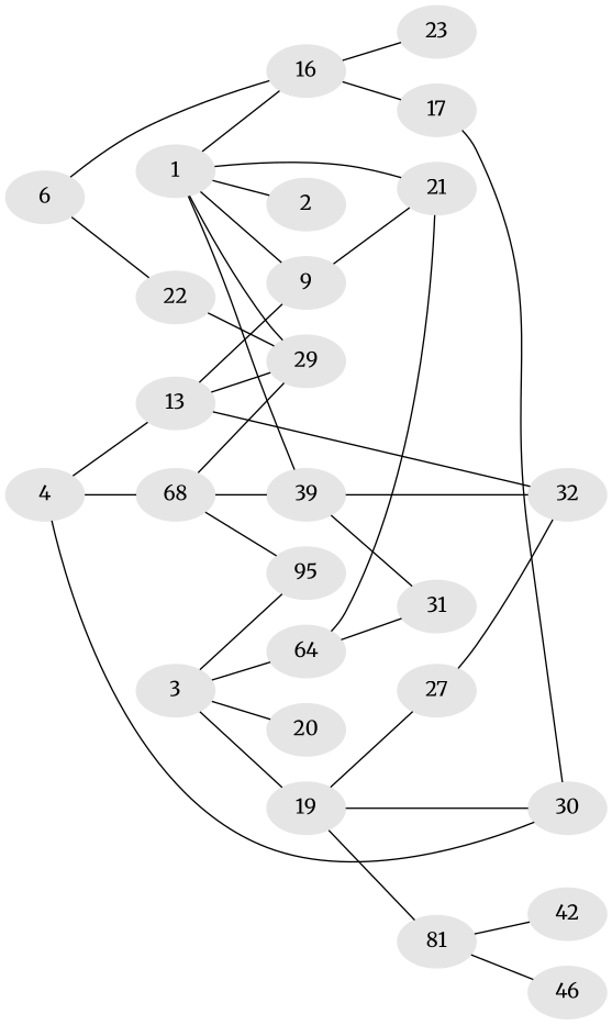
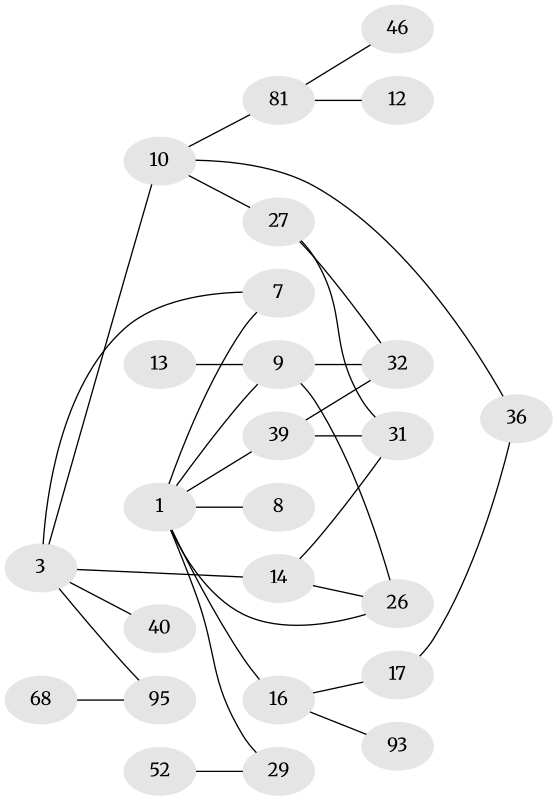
  graph {
    fontname=Merriweather
    rankdir=LR
    node [color=gray90 fontname=Merriweather style=filled]
    edge [fontname=Merriweather weight=1.0]
    1
-   8 [label=2]
+   7
+   8
    9
    16
    n6 [label=39]
-   21
+   21 [label=26]
    29
    32
    17
-   23
+   23 [label=93]
    31
-   10 [label=19]
-   30
+   10
+   30 [label=36]
    n15 [label=81]
    27
    3
-   20
+   20 [label=40]
    n19 [label=95]
-   14 [label=64]
-   4
+   14
    13
    n23 [label=68]
-   6
-   22
-   12 [label=42]
+   22 [label=52]
+   12
    n27 [label=46]
+   1 -- 7
    1 -- 8
    1 -- 9
    1 -- 16
    1 -- n6
    1 -- 21 [weight=3.0]
    1 -- 29
    9 -- 21
-   13 -- 32
+   9 -- 32
    16 -- 17
    16 -- 23
    n6 -- 32
    n6 -- 31
    17 -- 30
    10 -- 30
    10 -- n15 [weight=2.0]
    10 -- 27
    n15 -- 12
    n15 -- n27
    27 -- 32
+   27 -- 31
+   3 -- 7
    3 -- 10
    3 -- 20
    3 -- n19
    3 -- 14
    14 -- 21
    14 -- 31
-   4 -- 30
-   4 -- 13
-   4 -- n23
    13 -- 9
-   13 -- 29
-   n23 -- n6
-   n23 -- 29
    n23 -- n19
-   6 -- 16
-   6 -- 22
    22 -- 29
  }
